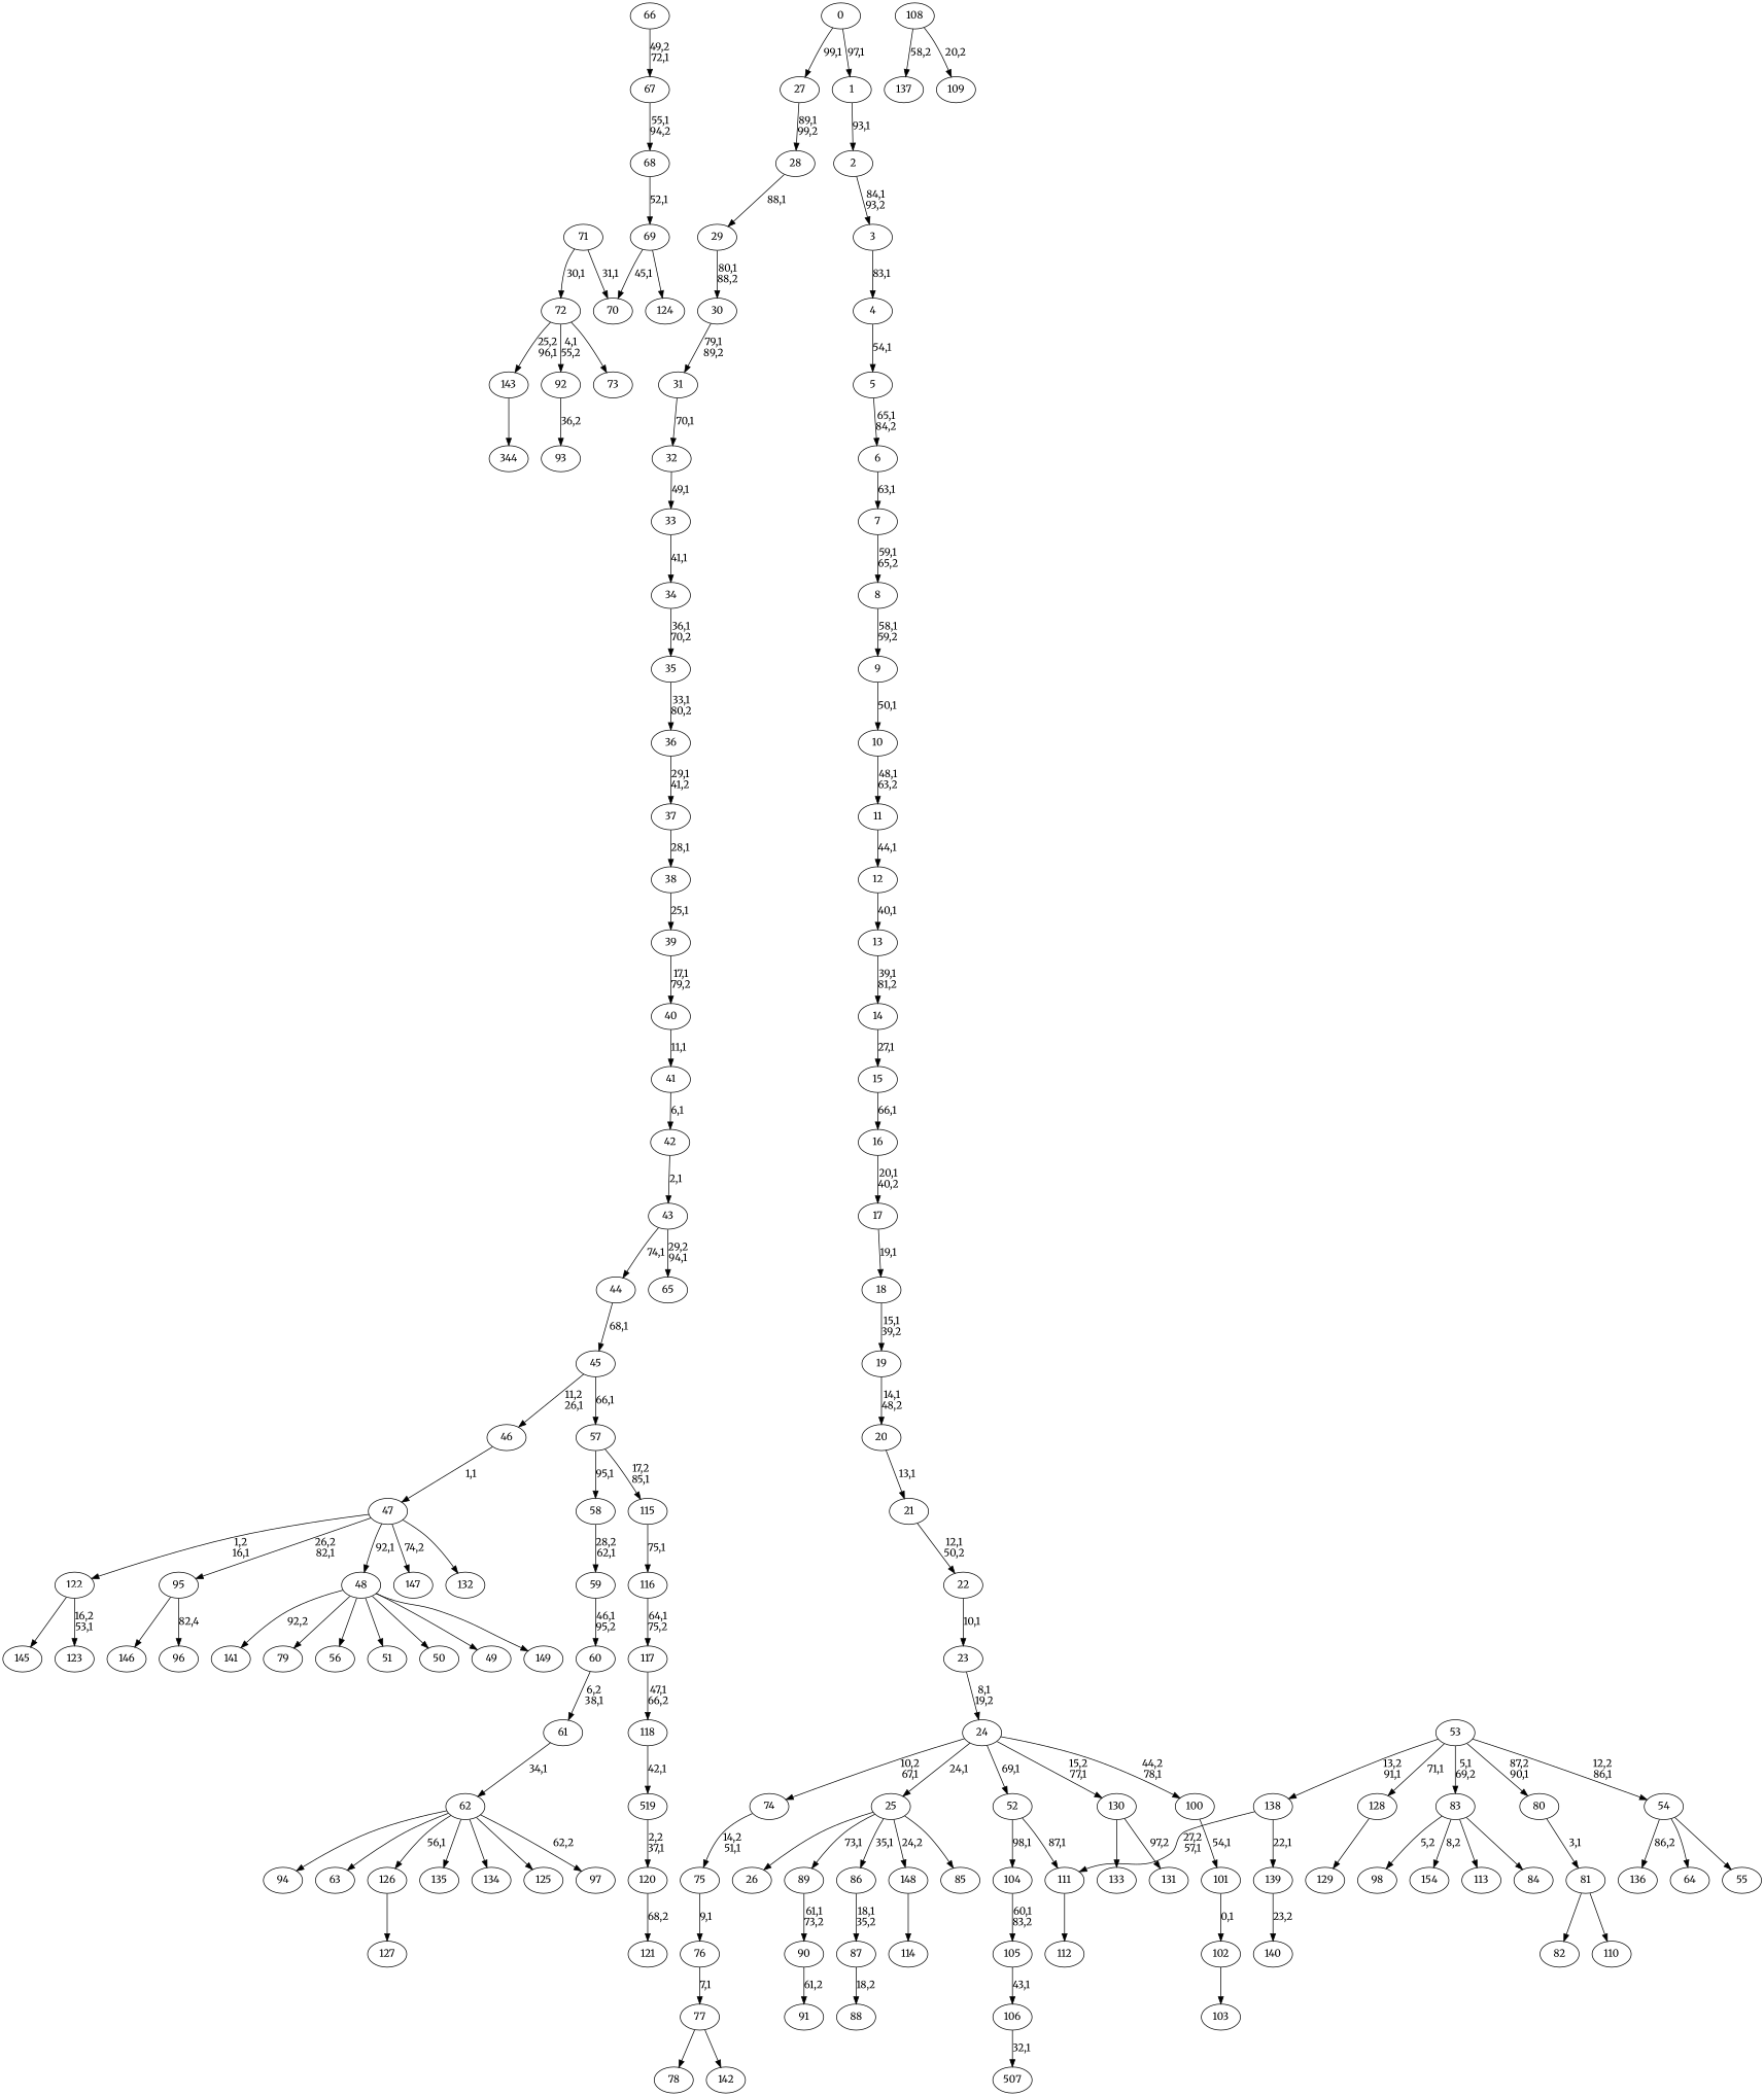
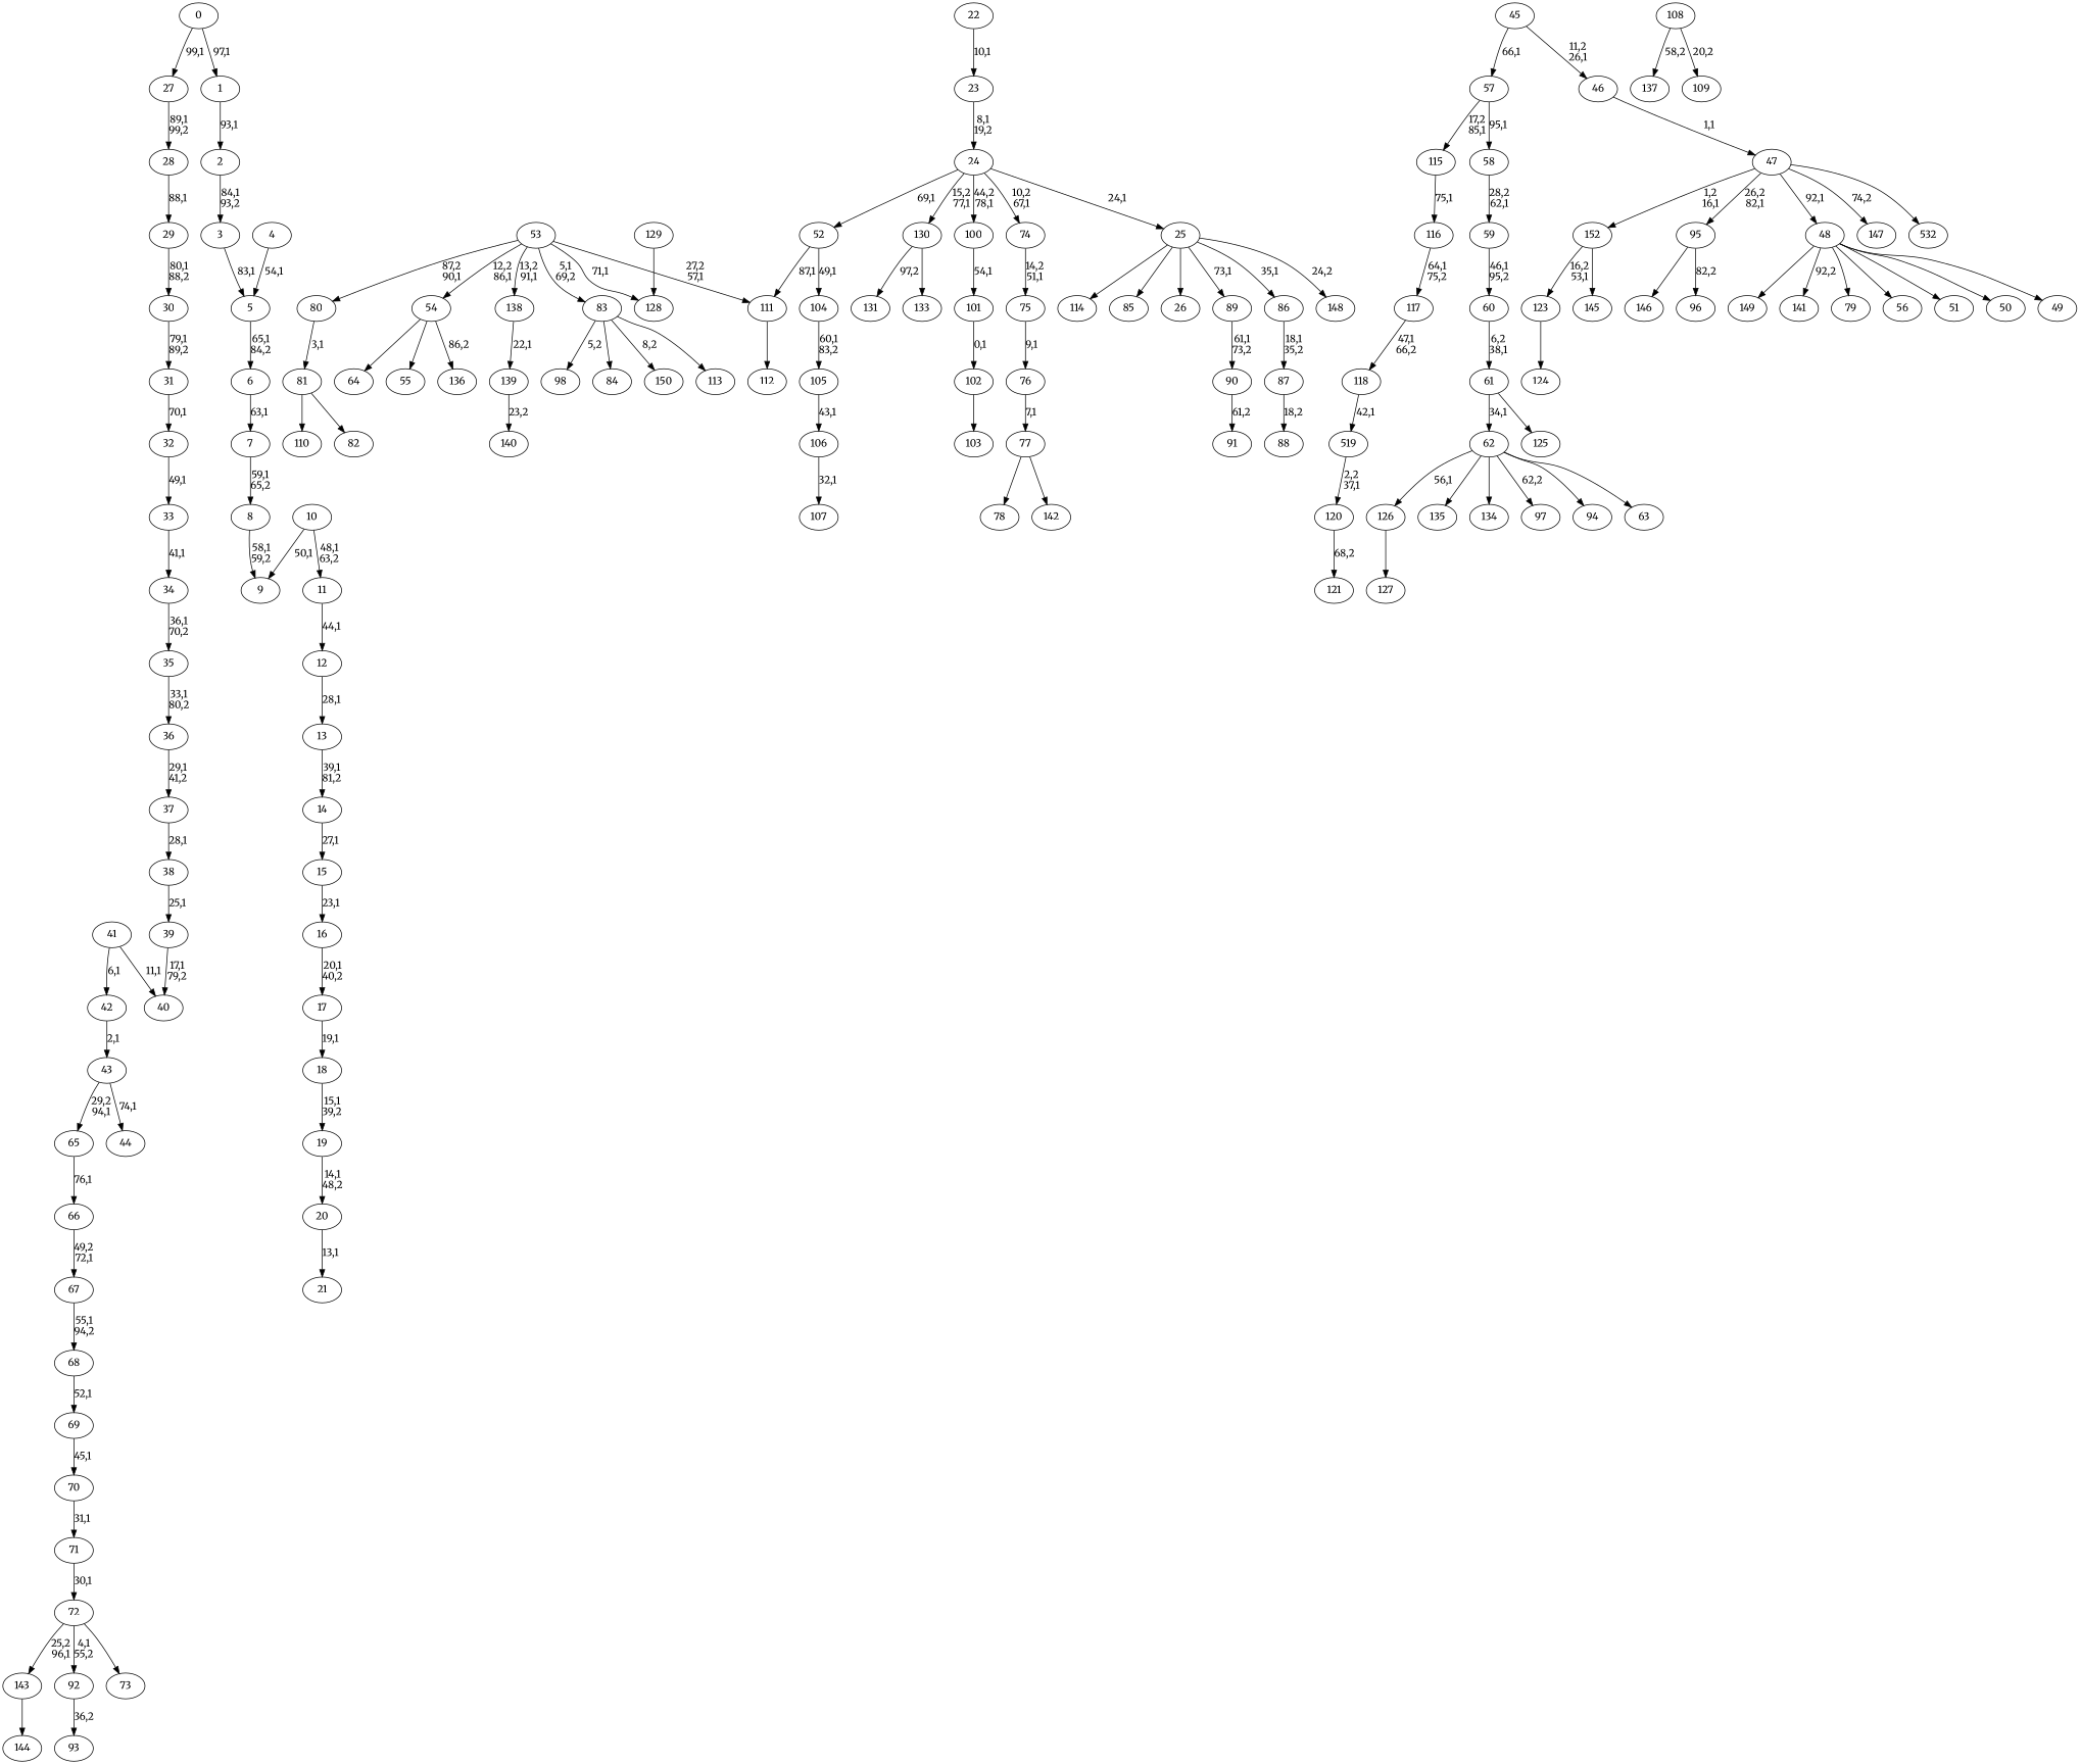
  digraph {
    fontname=Merriweather
    node [fontname=Merriweather]
    edge [fontname=Merriweather]
    143
-   144 [label=344]
+   144
    139
    140
    138
    130
    133
    131
    128
    129
    126
    127
    123
    124
-   122
+   122 [label=152]
    145
    120
    121
    n19 [label=519]
    118
    117
    116
    115
    111
    112
    108
    137
    109
    106
-   107 [label=507]
+   107
    105
    104
    102
    103
    101
    100
    95
    146
    96
    92
    93
    90
    91
    89
    87
    88
    86
    83
-   150 [label=154]
+   150
    113
    98
    84
    81
    110
    82
    80
    77
    142
    78
    76
    75
    74
    72
    73
    71
    70
    69
    68
    67
    66
    65
    62
    135
    134
    125
    97
    94
    63
    61
    60
    59
    58
    57
    54
    136
    64
    55
    53
    52
    48
    149
    141
    79
    56
    51
    50
    49
    47
    147
-   132
+   132 [label=532]
    46
    45
    44
    43
    42
    41
    40
    39
    38
    37
    36
    35
    34
    33
    32
    31
    30
    29
    28
    27
    25
    148
    114
    85
    26
    24
    23
    22
    21
    20
    19
    18
    17
    16
    15
    14
    13
    12
    11
    10
    9
    8
    7
    6
    5
    4
    3
    2
    1
    0
    143 -> 144
    139 -> 140 [label="23,2"]
    138 -> 139 [label="22,1"]
    130 -> 133
    130 -> 131 [label="97,2"]
-   128 -> 129
+   129 -> 128
    126 -> 127
-   69 -> 124
+   123 -> 124
    122 -> 123 [label="16,2\n53,1"]
    122 -> 145
    120 -> 121 [label="68,2"]
    n19 -> 120 [label="2,2\n37,1"]
    118 -> n19 [label="42,1"]
    117 -> 118 [label="47,1\n66,2"]
    116 -> 117 [label="64,1\n75,2"]
    115 -> 116 [label="75,1"]
    111 -> 112
    108 -> 137 [label="58,2"]
    108 -> 109 [label="20,2"]
    106 -> 107 [label="32,1"]
    105 -> 106 [label="43,1"]
    104 -> 105 [label="60,1\n83,2"]
    102 -> 103
    101 -> 102 [label="0,1"]
    100 -> 101 [label="54,1"]
    95 -> 146
-   95 -> 96 [label="82,4"]
+   95 -> 96 [label="82,2"]
    92 -> 93 [label="36,2"]
    90 -> 91 [label="61,2"]
    89 -> 90 [label="61,1\n73,2"]
    87 -> 88 [label="18,2"]
    86 -> 87 [label="18,1\n35,2"]
    83 -> 150 [label="8,2"]
    83 -> 113
    83 -> 98 [label="5,2"]
    83 -> 84
    81 -> 110
    81 -> 82
    80 -> 81 [label="3,1"]
    77 -> 142
    77 -> 78
    76 -> 77 [label="7,1"]
    75 -> 76 [label="9,1"]
    74 -> 75 [label="14,2\n51,1"]
    72 -> 143 [label="25,2\n96,1"]
    72 -> 92 [label="4,1\n55,2"]
    72 -> 73
    71 -> 72 [label="30,1"]
-   71 -> 70 [label="31,1"]
+   70 -> 71 [label="31,1"]
    69 -> 70 [label="45,1"]
    68 -> 69 [label="52,1"]
    67 -> 68 [label="55,1\n94,2"]
    66 -> 67 [label="49,2\n72,1"]
+   65 -> 66 [label="76,1"]
    62 -> 126 [label="56,1"]
    62 -> 135
    62 -> 134
-   62 -> 125
+   61 -> 125
    62 -> 97 [label="62,2"]
    62 -> 94
    62 -> 63
    61 -> 62 [label="34,1"]
    60 -> 61 [label="6,2\n38,1"]
    59 -> 60 [label="46,1\n95,2"]
    58 -> 59 [label="28,2\n62,1"]
    57 -> 115 [label="17,2\n85,1"]
    57 -> 58 [label="95,1"]
    54 -> 136 [label="86,2"]
    54 -> 64
    54 -> 55
    53 -> 138 [label="13,2\n91,1"]
    53 -> 128 [label="71,1"]
-   138 -> 111 [label="27,2\n57,1"]
+   53 -> 111 [label="27,2\n57,1"]
    53 -> 83 [label="5,1\n69,2"]
    53 -> 80 [label="87,2\n90,1"]
    53 -> 54 [label="12,2\n86,1"]
    52 -> 111 [label="87,1"]
-   52 -> 104 [label="98,1"]
+   52 -> 104 [label="49,1"]
    48 -> 149
    48 -> 141 [label="92,2"]
    48 -> 79
    48 -> 56
    48 -> 51
    48 -> 50
    48 -> 49
    47 -> 122 [label="1,2\n16,1"]
    47 -> 95 [label="26,2\n82,1"]
    47 -> 48 [label="92,1"]
    47 -> 147 [label="74,2"]
    47 -> 132
    46 -> 47 [label="1,1"]
    45 -> 57 [label="66,1"]
    45 -> 46 [label="11,2\n26,1"]
-   44 -> 45 [label="68,1"]
    43 -> 65 [label="29,2\n94,1"]
    43 -> 44 [label="74,1"]
    42 -> 43 [label="2,1"]
    41 -> 42 [label="6,1"]
-   40 -> 41 [label="11,1"]
+   41 -> 40 [label="11,1"]
    39 -> 40 [label="17,1\n79,2"]
    38 -> 39 [label="25,1"]
    37 -> 38 [label="28,1"]
    36 -> 37 [label="29,1\n41,2"]
    35 -> 36 [label="33,1\n80,2"]
    34 -> 35 [label="36,1\n70,2"]
    33 -> 34 [label="41,1"]
    32 -> 33 [label="49,1"]
    31 -> 32 [label="70,1"]
    30 -> 31 [label="79,1\n89,2"]
    29 -> 30 [label="80,1\n88,2"]
    28 -> 29 [label="88,1"]
    27 -> 28 [label="89,1\n99,2"]
    25 -> 89 [label="73,1"]
    25 -> 86 [label="35,1"]
    25 -> 148 [label="24,2"]
-   148 -> 114
+   25 -> 114
    25 -> 85
    25 -> 26
    24 -> 130 [label="15,2\n77,1"]
    24 -> 100 [label="44,2\n78,1"]
    24 -> 74 [label="10,2\n67,1"]
    24 -> 52 [label="69,1"]
    24 -> 25 [label="24,1"]
    23 -> 24 [label="8,1\n19,2"]
    22 -> 23 [label="10,1"]
-   21 -> 22 [label="12,1\n50,2"]
    20 -> 21 [label="13,1"]
    19 -> 20 [label="14,1\n48,2"]
    18 -> 19 [label="15,1\n39,2"]
    17 -> 18 [label="19,1"]
    16 -> 17 [label="20,1\n40,2"]
-   15 -> 16 [label="66,1"]
+   15 -> 16 [label="23,1"]
    14 -> 15 [label="27,1"]
    13 -> 14 [label="39,1\n81,2"]
-   12 -> 13 [label="40,1"]
+   12 -> 13 [label="28,1"]
    11 -> 12 [label="44,1"]
    10 -> 11 [label="48,1\n63,2"]
-   9 -> 10 [label="50,1"]
+   10 -> 9 [label="50,1"]
    8 -> 9 [label="58,1\n59,2"]
    7 -> 8 [label="59,1\n65,2"]
    6 -> 7 [label="63,1"]
    5 -> 6 [label="65,1\n84,2"]
    4 -> 5 [label="54,1"]
-   3 -> 4 [label="83,1"]
+   3 -> 5 [label="83,1"]
    2 -> 3 [label="84,1\n93,2"]
    1 -> 2 [label="93,1"]
    0 -> 27 [label="99,1"]
    0 -> 1 [label="97,1"]
  }
